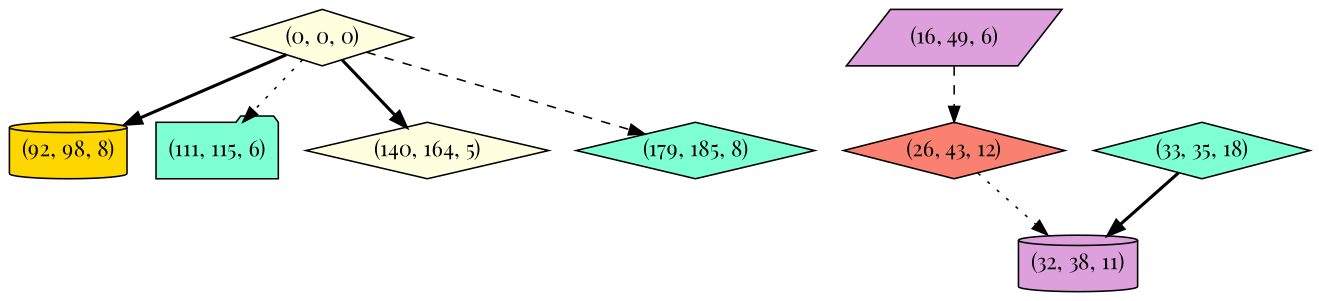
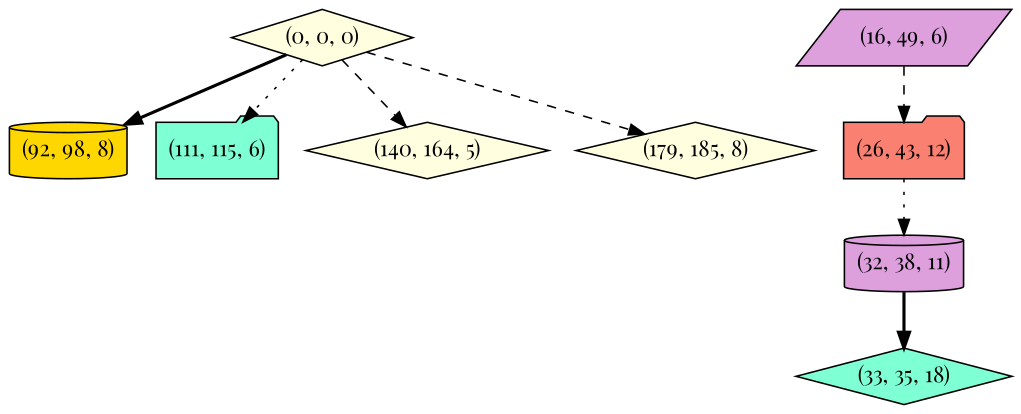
  digraph {
    fontname="Playfair Display"
    node [fillcolor=lightyellow fontname="Playfair Display" shape=diamond style=filled]
    edge [fontname="Playfair Display" style=dashed]
    "(92, 98, 8)" [fillcolor=gold shape=cylinder]
    "(0, 0, 0)"
    "(111, 115, 6)" [fillcolor=aquamarine shape=folder]
    "(140, 164, 5)"
-   "(179, 185, 8)" [fillcolor=aquamarine]
+   "(179, 185, 8)"
    "(16, 49, 6)" [fillcolor=plum shape=parallelogram]
-   "(26, 43, 12)" [fillcolor=salmon]
+   "(26, 43, 12)" [fillcolor=salmon shape=folder]
    n8 [fillcolor=plum label="(32, 38, 11)" shape=cylinder]
    "(33, 35, 18)" [fillcolor=aquamarine]
    "(0, 0, 0)" -> "(92, 98, 8)" [style=bold]
    "(0, 0, 0)" -> "(111, 115, 6)" [style=dotted]
-   "(0, 0, 0)" -> "(140, 164, 5)" [style=bold]
+   "(0, 0, 0)" -> "(140, 164, 5)"
    "(0, 0, 0)" -> "(179, 185, 8)"
    "(16, 49, 6)" -> "(26, 43, 12)"
    "(26, 43, 12)" -> n8 [style=dotted]
-   "(33, 35, 18)" -> n8 [style=bold]
+   n8 -> "(33, 35, 18)" [style=bold]
  }
